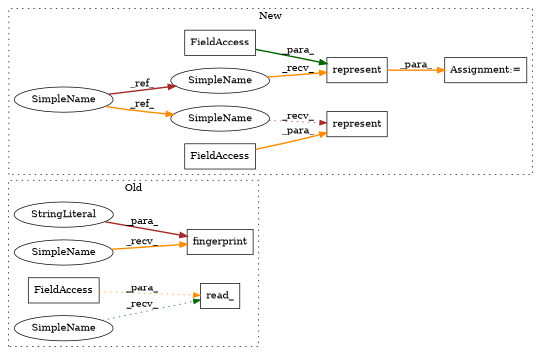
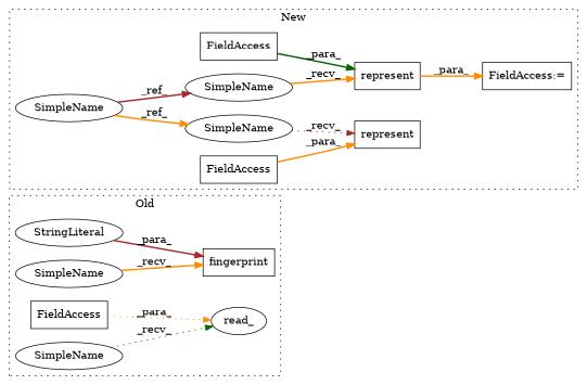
  digraph {
    rankdir=LR
    node [a=42 l=4 shape=box]
    edge [color=darkorange style=bold]
-   n1 [a=32 l="6,1" label=read_ s="2651,2689"]
+   n1 [a=32 l="6,1" label=read_ s="2651,2689" shape=ellipse]
    n2 [a=22 l=9 label=FieldAccess s=2680]
    n3 [a=32 l=13 label=fingerprint s=2703]
    n4 [a=45 l=22 label=StringLiteral s=2657 shape=ellipse]
    n5 [l=3 label=SimpleName s=2699 shape=ellipse]
    n6 [l=3 label=SimpleName s=2647 shape=ellipse]
    n7 [a=32 l="10,1" label=represent s="3355,3375"]
    n8 [a=22 l=10 label=FieldAccess s=3365]
    n9 [label=SimpleName s=3183 shape=ellipse]
    n10 [a=32 l="10,1" label=represent s="3234,3252"]
    n11 [a=22 l=8 label=FieldAccess s=3244]
-   n12 [a=7 l=1 label="Assignment:=" s=3349]
+   n12 [a=7 l=1 label="FieldAccess:=" s=3349]
    n13 [label=SimpleName s=3229 shape=ellipse]
    n14 [label=SimpleName s=3350 shape=ellipse]
    subgraph cluster_1 {
      label=Old
      style=dotted
      n1
      n2
      n3
      n4
      n5
      n6
    }
    subgraph cluster_2 {
      label=New
      style=dotted
      n7
      n8
      n9
      n10
      n11
      n12
      n13
      n14
    }
    n2 -> n1 [label=_para_ style=dotted]
    n4 -> n3 [color=brown label=_para_]
    n5 -> n3 [label=_recv_]
    n6 -> n1 [color=darkgreen label=_recv_ style=dotted]
    n7 -> n12 [label=_para_]
    n8 -> n7 [color=darkgreen label=_para_]
    n9 -> n13 [label=_ref_]
    n9 -> n14 [color=brown label=_ref_]
    n11 -> n10 [label=_para_]
    n13 -> n10 [color=brown label=_recv_ style=dotted]
    n14 -> n7 [label=_recv_]
  }
